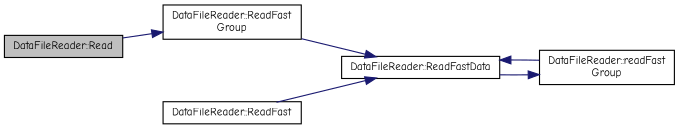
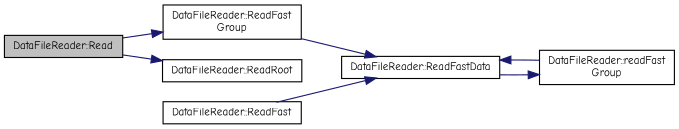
  digraph {
    fontname="Comic Neue"
    rankdir=LR
    node [color=black fillcolor=white fontname="Comic Neue" fontsize=10 shape=record style=filled]
    edge [color=midnightblue fontname="Comic Neue" fontsize=10 labelfontname=Helvetica labelfontsize=10 style=solid]
    n1 [fillcolor=grey75 fontcolor=black height=0.2 label="DataFileReader::Read" width=0.4]
    n2 [height=0.2 label="DataFileReader::ReadFast\lGroup" width=0.4]
+   n3 [height=0.2 label="DataFileReader::ReadRoot" width=0.4]
    n4 [height=0.2 label="DataFileReader::ReadFast" width=0.4]
    n5 [height=0.2 label="DataFileReader::ReadFastData" width=0.4]
    n6 [height=0.2 label="DataFileReader::readFast\lGroup" width=0.4]
    n1 -> n2
+   n1 -> n3
    n2 -> n5
    n4 -> n5
    n5 -> n6
    n6 -> n5
  }
